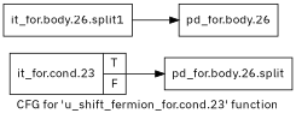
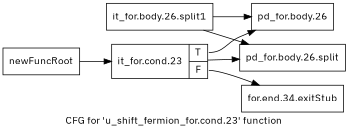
  digraph {
    fontname="IBM Plex Sans"
    label="CFG for 'u_shift_fermion_for.cond.23' function"
    rankdir=LR
    node [fontname="IBM Plex Sans" shape=record]
    edge [fontname="IBM Plex Sans"]
+   n1 [label="{newFuncRoot}"]
    n2 [label="{it_for.cond.23|{<s0>T|<s1>F}}"]
+   n3 [label="{for.end.34.exitStub}"]
    n4 [label="{pd_for.body.26}"]
    n5 [label="{pd_for.body.26.split}"]
    n6 [label="{it_for.body.26.split1}"]
+   n1 -> n2
+   n2 -> n3 [tailport=s1]
+   n2 -> n4 [tailport=s0]
    n2 -> n5
    n6 -> n4
+   n6 -> n5
  }
